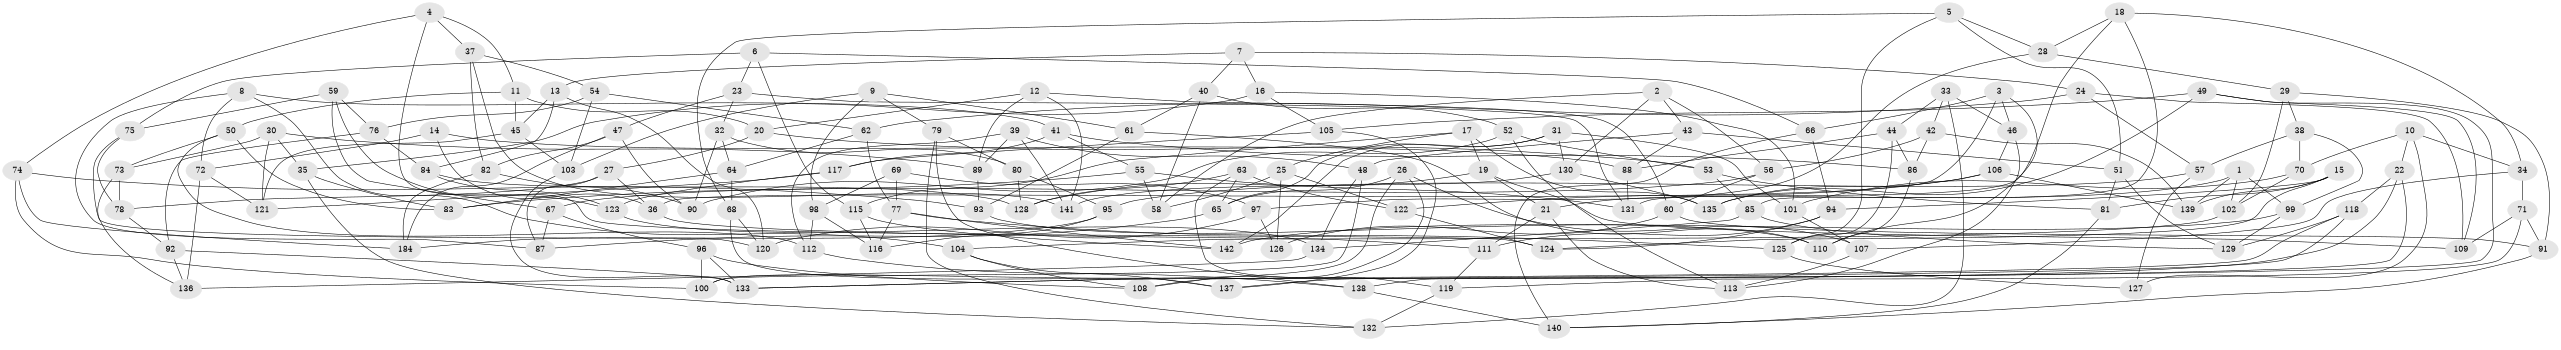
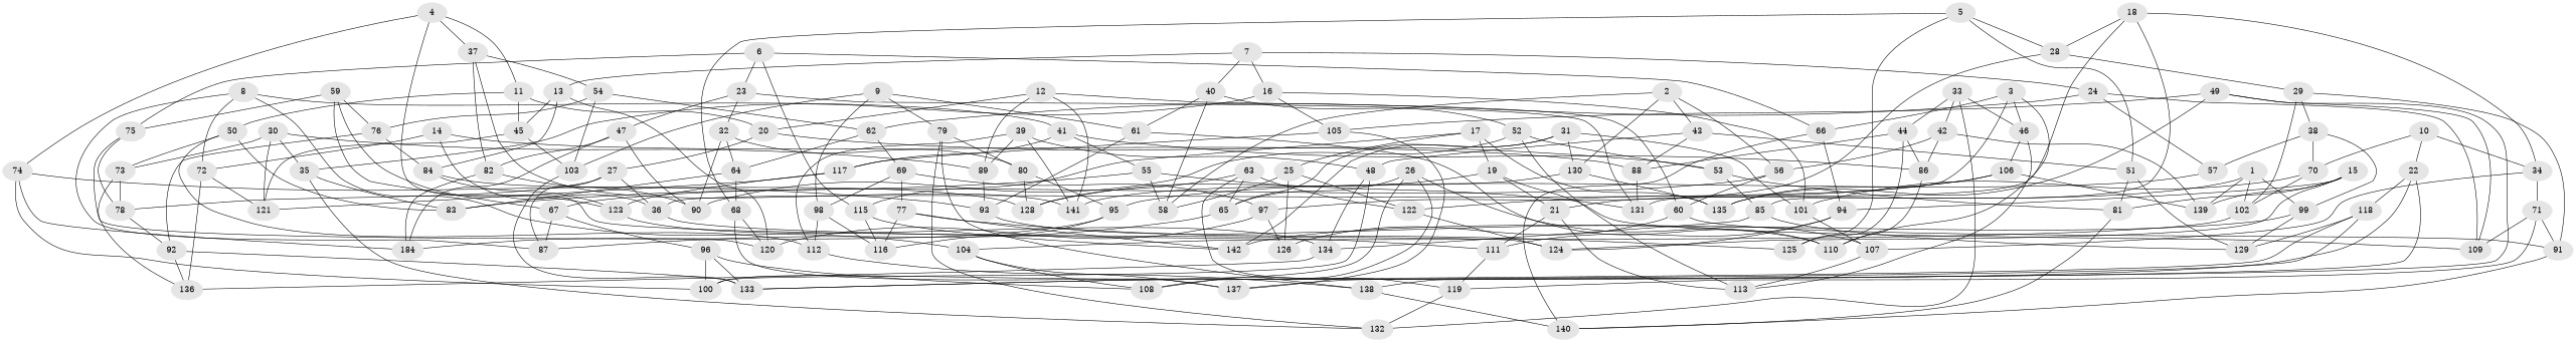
  graph {
    node [color=gray90 style=filled]
    1
    21
    99
    102
    139
    111
    113
    142
    129
    104
    2
    43
    56
    58
    130
    51
    88
    48
    60
    67
    141
    135
    3
    36
    46
    66
    110
    106
    94
    140
    4
    11
    37
    74
    124
    20
    45
    50
    54
    82
    100
    n42 [label=184]
    93
    5
    28
    68
    125
    29
    97
    81
    120
    137
-   127
    6
    23
    75
    115
    131
    32
    47
    78
    116
    7
    13
    16
    24
    40
    84
    35
    101
    105
    109
    57
    62
    61
    52
    8
    41
    72
    87
    55
    86
    117
    121
    136
    108
    9
    79
    98
    103
    80
    132
    138
    112
    133
    10
    22
    34
    70
    118
    107
    71
    27
    53
    73
    83
    12
    89
    126
    91
    128
    123
    14
    15
    17
    19
    25
    122
    18
    85
    134
    119
    64
    90
    95
    69
    26
    65
    92
    38
    30
    31
    33
    42
    44
    76
    39
    49
    96
    59
    77
    63
    1 -- 21
    1 -- 99
    1 -- 102
    1 -- 139
    21 -- 111
    21 -- 113
    99 -- 142
    99 -- 129
    102 -- 104
    111 -- 119
    104 -- 137
    104 -- 108
    2 -- 43
    2 -- 56
    2 -- 58
    2 -- 130
    43 -- 51
    43 -- 88
    43 -- 48
    56 -- 60
    56 -- 67
    130 -- 141
    130 -- 135
    51 -- 129
    51 -- 81
    88 -- 131
    48 -- 100
    48 -- 134
    60 -- 126
    60 -- 91
    67 -- 87
    67 -- 96
    3 -- 36
    3 -- 46
    3 -- 66
    3 -- 110
    36 -- 111
    46 -- 113
    46 -- 106
    66 -- 94
    66 -- 140
    106 -- 139
    106 -- 135
    106 -- 122
    94 -- 111
    94 -- 124
    4 -- 11
    4 -- 37
    4 -- 74
    4 -- 124
    11 -- 20
    11 -- 45
    11 -- 50
    37 -- 141
    37 -- 54
    37 -- 82
    74 -- 100
    74 -- n42
    74 -- 93
    20 -- 27
    20 -- 53
    45 -- 121
    45 -- 103
    50 -- 112
    50 -- 73
    50 -- 83
    54 -- 62
    54 -- 103
    54 -- 76
    82 -- n42
    82 -- 90
    93 -- 110
    5 -- 51
    5 -- 28
    5 -- 68
    5 -- 125
    28 -- 29
    28 -- 97
    68 -- 120
    68 -- 137
-   125 -- 127
    29 -- 102
    29 -- 91
    29 -- 38
    97 -- 120
    97 -- 126
    81 -- 140
    6 -- 66
    6 -- 23
    6 -- 75
    6 -- 115
    23 -- 131
    23 -- 32
    23 -- 47
    75 -- 120
    75 -- 78
    115 -- 142
    115 -- 116
    32 -- 80
    32 -- 64
    32 -- 90
    47 -- 82
    47 -- n42
    47 -- 90
    78 -- 92
    7 -- 13
    7 -- 16
    7 -- 24
    7 -- 40
    13 -- 45
    13 -- 120
    13 -- 84
    16 -- 35
    16 -- 101
    16 -- 105
    24 -- 109
    24 -- 57
    24 -- 62
    40 -- 58
    40 -- 61
    40 -- 52
    84 -- 128
    84 -- 123
    35 -- 132
    35 -- 83
    101 -- 107
    105 -- 137
    105 -- 117
-   57 -- 127
    57 -- 95
    62 -- 64
-   62 -- 77
+   62 -- 69
    61 -- 110
    61 -- 93
    52 -- 113
    52 -- 53
    52 -- 90
    8 -- 104
    8 -- 41
    8 -- 72
    8 -- 87
    41 -- 55
    41 -- 86
    41 -- 117
    72 -- 121
    72 -- 136
    55 -- 58
    55 -- 131
    55 -- 83
    86 -- 110
    117 -- 121
    117 -- 123
    9 -- 61
    9 -- 79
    9 -- 98
    9 -- 103
    79 -- 80
    79 -- 132
    79 -- 138
    98 -- 116
    98 -- 112
    103 -- 133
    80 -- 128
    80 -- 95
    138 -- 140
    112 -- 138
-   10 -- 127
    10 -- 22
    10 -- 34
    10 -- 70
    22 -- 108
    22 -- 133
    22 -- 118
    34 -- 107
    34 -- 71
    70 -- 102
    70 -- 101
    118 -- 129
    118 -- 137
    118 -- 133
    107 -- 113
    71 -- 109
    71 -- 91
    71 -- 119
    27 -- 36
    27 -- 78
    27 -- 87
    53 -- 81
    53 -- 85
    73 -- 78
    73 -- 136
    12 -- 60
    12 -- 141
    12 -- 20
    12 -- 89
    89 -- 93
    91 -- 140
    123 -- 134
    14 -- 88
    14 -- 36
    14 -- 72
    15 -- 139
    15 -- 94
    15 -- 124
    15 -- 81
    17 -- 135
    17 -- 115
    17 -- 19
    17 -- 25
    19 -- 21
    19 -- 109
    19 -- 128
    25 -- 58
    25 -- 126
    25 -- 122
    122 -- 124
    18 -- 28
    18 -- 131
    18 -- 34
    18 -- 85
    85 -- 129
    85 -- 134
    134 -- 136
    119 -- 132
    64 -- 68
    64 -- 83
    95 -- n42
    95 -- 116
    69 -- 97
    69 -- 98
    69 -- 77
    26 -- 100
    26 -- 108
    26 -- 107
    26 -- 65
    65 -- 87
    92 -- 136
    92 -- 133
    38 -- 99
    38 -- 57
    38 -- 70
    30 -- 35
    30 -- 121
    30 -- 73
    30 -- 89
    31 -- 142
    31 -- 130
    31 -- 101
    31 -- 65
    33 -- 46
    33 -- 132
    33 -- 42
    33 -- 44
    42 -- 139
    42 -- 56
    42 -- 86
    44 -- 88
    44 -- 125
    44 -- 86
    76 -- 84
    76 -- 92
    39 -- 48
    39 -- 141
    39 -- 112
    39 -- 89
    49 -- 135
    49 -- 105
    49 -- 109
    49 -- 138
    96 -- 100
    96 -- 108
    96 -- 133
    59 -- 67
    59 -- 75
    59 -- 123
    59 -- 76
    77 -- 142
    77 -- 125
    77 -- 116
    63 -- 128
    63 -- 122
    63 -- 119
    63 -- 65
  }
